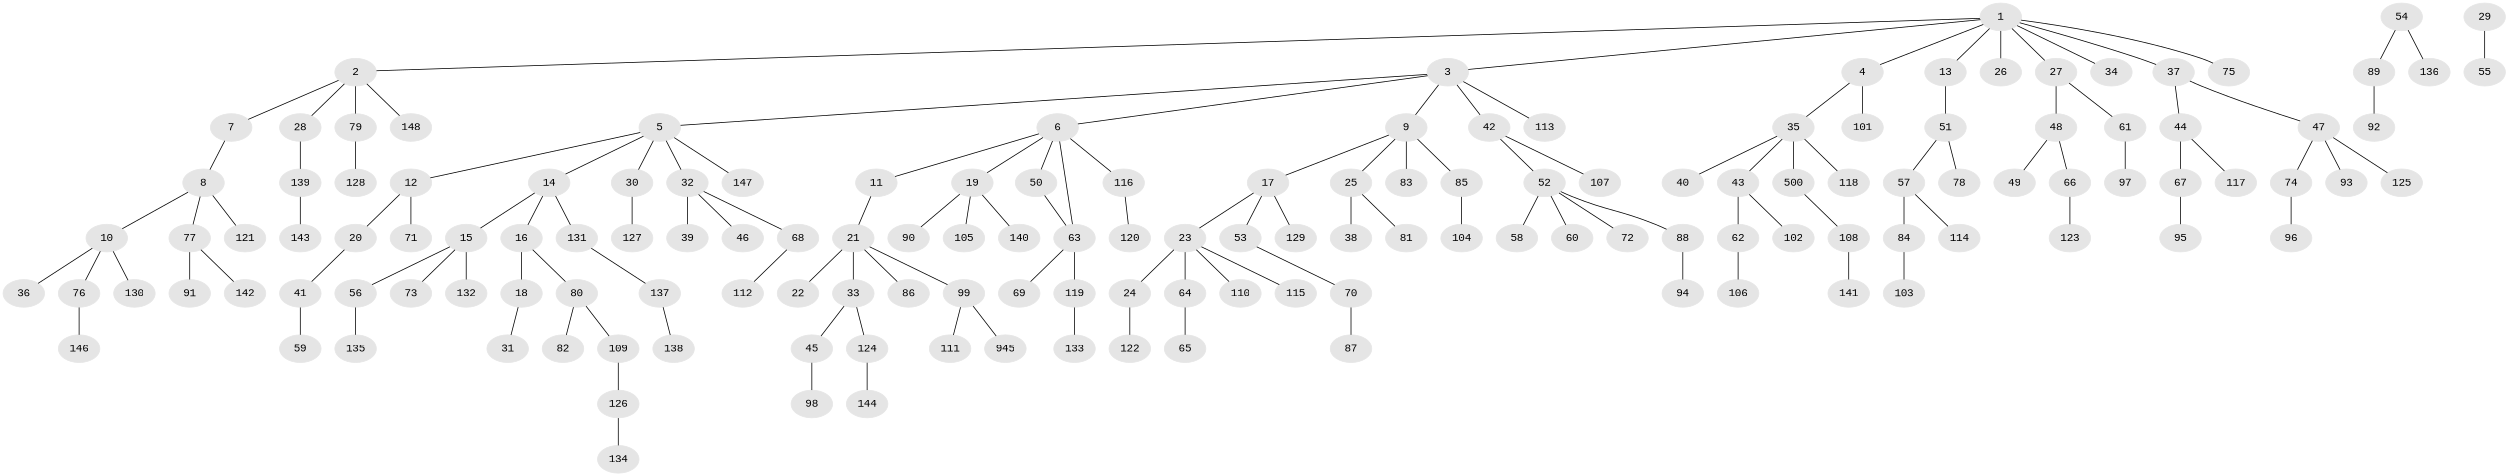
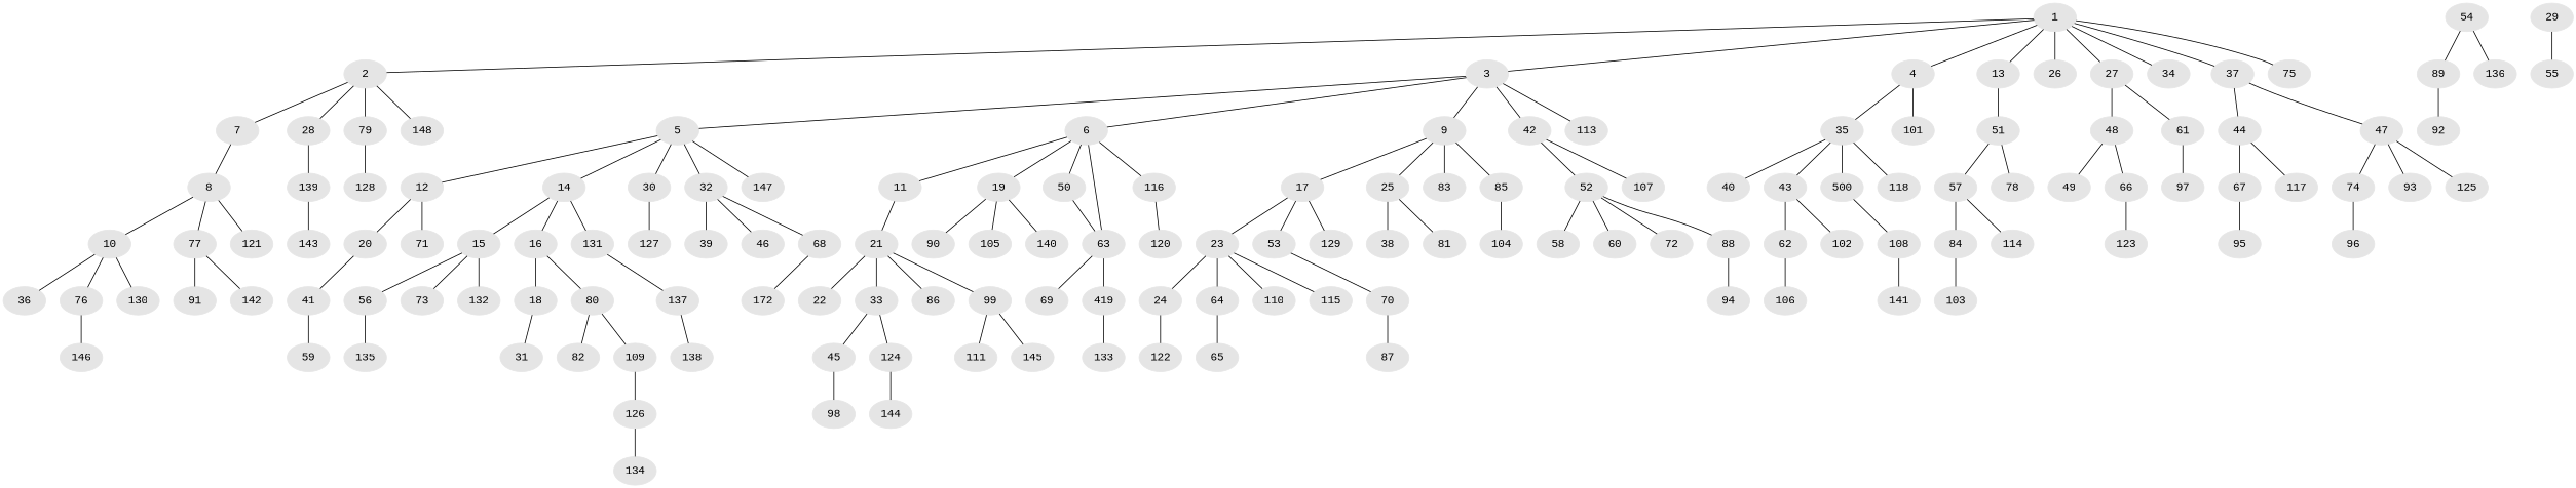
  graph {
    fontname="Liberation Mono"
    node [color=gray90 fontname="Liberation Mono" style=filled]
    edge [fontname="Liberation Mono"]
    1
    2
    3
    4
    13
    26
    27
    34
    37
    75
    7
    28
    79
    148
    5
    6
    9
    42
    113
    35
    101
    51
    48
    61
    44
    47
    8
    139
    128
    12
    14
    30
    32
    147
    11
    19
    50
    116
    63
    17
    25
    83
    85
    52
    107
    40
    43
    n48 [label=500]
    118
    20
    71
    15
    16
    131
    127
    39
    46
    68
    21
    90
    105
    140
    54
    89
    136
    120
    10
    77
    121
    36
    76
    130
    91
    142
    23
    53
    129
    38
    81
    104
    146
    22
    33
    86
    99
    41
    57
    78
    56
    73
    132
    18
    80
    137
    135
    31
    82
    109
    24
    64
    110
    115
    70
    59
    45
    124
    111
-   145 [label=945]
+   145
    122
    65
    29
    55
    49
    66
    97
    143
-   112
+   112 [label=172]
    98
    144
    62
    102
    108
    67
    117
    74
    93
    125
    58
    60
    72
    88
    106
    95
    96
    123
    69
-   119
+   119 [label=419]
    84
    114
    94
    87
    92
    103
    133
    126
    141
    134
    138
    1 -- 2
    1 -- 3
    1 -- 4
    1 -- 13
    1 -- 26
    1 -- 27
    1 -- 34
    1 -- 37
    1 -- 75
    2 -- 7
    2 -- 28
    2 -- 79
    2 -- 148
    3 -- 5
    3 -- 6
    3 -- 9
    3 -- 42
    3 -- 113
    4 -- 35
    4 -- 101
    13 -- 51
    27 -- 48
    27 -- 61
    37 -- 44
    37 -- 47
    7 -- 8
    28 -- 139
    79 -- 128
    5 -- 12
    5 -- 14
    5 -- 30
    5 -- 32
    5 -- 147
    6 -- 11
    6 -- 19
    6 -- 50
    6 -- 116
    6 -- 63
    9 -- 17
    9 -- 25
    9 -- 83
    9 -- 85
    42 -- 52
    42 -- 107
    35 -- 40
    35 -- 43
    35 -- n48
    35 -- 118
    51 -- 57
    51 -- 78
    48 -- 49
    48 -- 66
    61 -- 97
    44 -- 67
    44 -- 117
    47 -- 74
    47 -- 93
    47 -- 125
    8 -- 10
    8 -- 77
    8 -- 121
    139 -- 143
    12 -- 20
    12 -- 71
    14 -- 15
    14 -- 16
    14 -- 131
    30 -- 127
    32 -- 39
    32 -- 46
    32 -- 68
    11 -- 21
    19 -- 90
    19 -- 105
    19 -- 140
    50 -- 63
    116 -- 120
    63 -- 69
    63 -- 119
    17 -- 23
    17 -- 53
    17 -- 129
    25 -- 38
    25 -- 81
    85 -- 104
    52 -- 58
    52 -- 60
    52 -- 72
    52 -- 88
    43 -- 62
    43 -- 102
    n48 -- 108
    20 -- 41
    15 -- 56
    15 -- 73
    15 -- 132
    16 -- 18
    16 -- 80
    131 -- 137
    68 -- 112
    21 -- 22
    21 -- 33
    21 -- 86
    21 -- 99
    54 -- 89
    54 -- 136
    89 -- 92
    10 -- 36
    10 -- 76
    10 -- 130
    77 -- 91
    77 -- 142
    76 -- 146
    23 -- 24
    23 -- 64
    23 -- 110
    23 -- 115
    53 -- 70
    33 -- 45
    33 -- 124
    99 -- 111
    99 -- 145
    41 -- 59
    57 -- 84
    57 -- 114
    56 -- 135
    18 -- 31
    80 -- 82
    80 -- 109
    137 -- 138
    109 -- 126
    24 -- 122
    64 -- 65
    70 -- 87
    45 -- 98
    124 -- 144
    29 -- 55
    66 -- 123
    62 -- 106
    108 -- 141
    67 -- 95
    74 -- 96
    88 -- 94
    119 -- 133
    84 -- 103
    126 -- 134
  }
